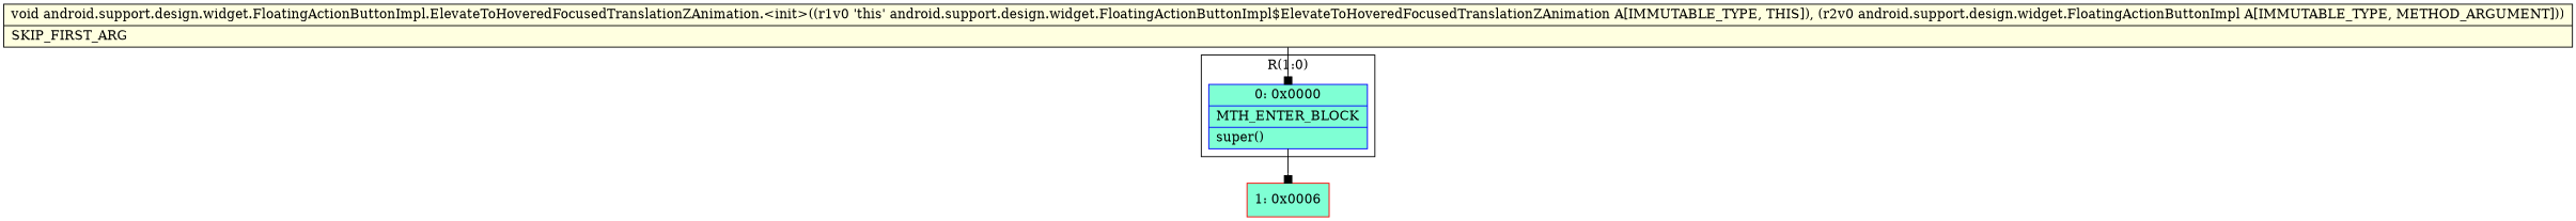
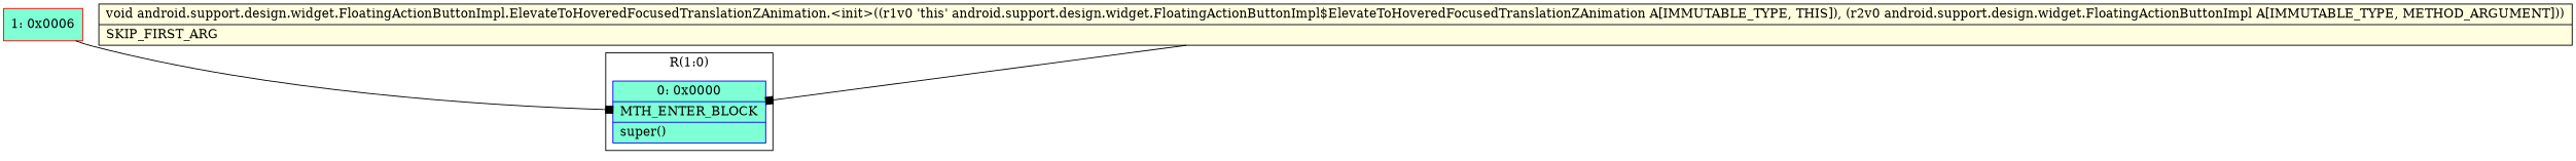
  digraph {
    fontname="DejaVu Serif"
    node [shape=record style=filled fillcolor=aquamarine fontname="DejaVu Serif"]
    edge [arrowhead=box fontname="DejaVu Serif"]
    n1 [color=blue label="{0\:\ 0x0000|MTH_ENTER_BLOCK\l|super()\l}"]
    n2 [color=red label="{1\:\ 0x0006}"]
    n3 [label="{void android.support.design.widget.FloatingActionButtonImpl.ElevateToHoveredFocusedTranslationZAnimation.\<init\>((r1v0 'this' android.support.design.widget.FloatingActionButtonImpl$ElevateToHoveredFocusedTranslationZAnimation A[IMMUTABLE_TYPE, THIS]), (r2v0 android.support.design.widget.FloatingActionButtonImpl A[IMMUTABLE_TYPE, METHOD_ARGUMENT]))  | SKIP_FIRST_ARG\l}" fillcolor=lightyellow]
    subgraph cluster_1 {
      label="R(1:0)"
      n1
    }
-   n1 -> n2
+   n2 -> n1
    n3 -> n1
  }
